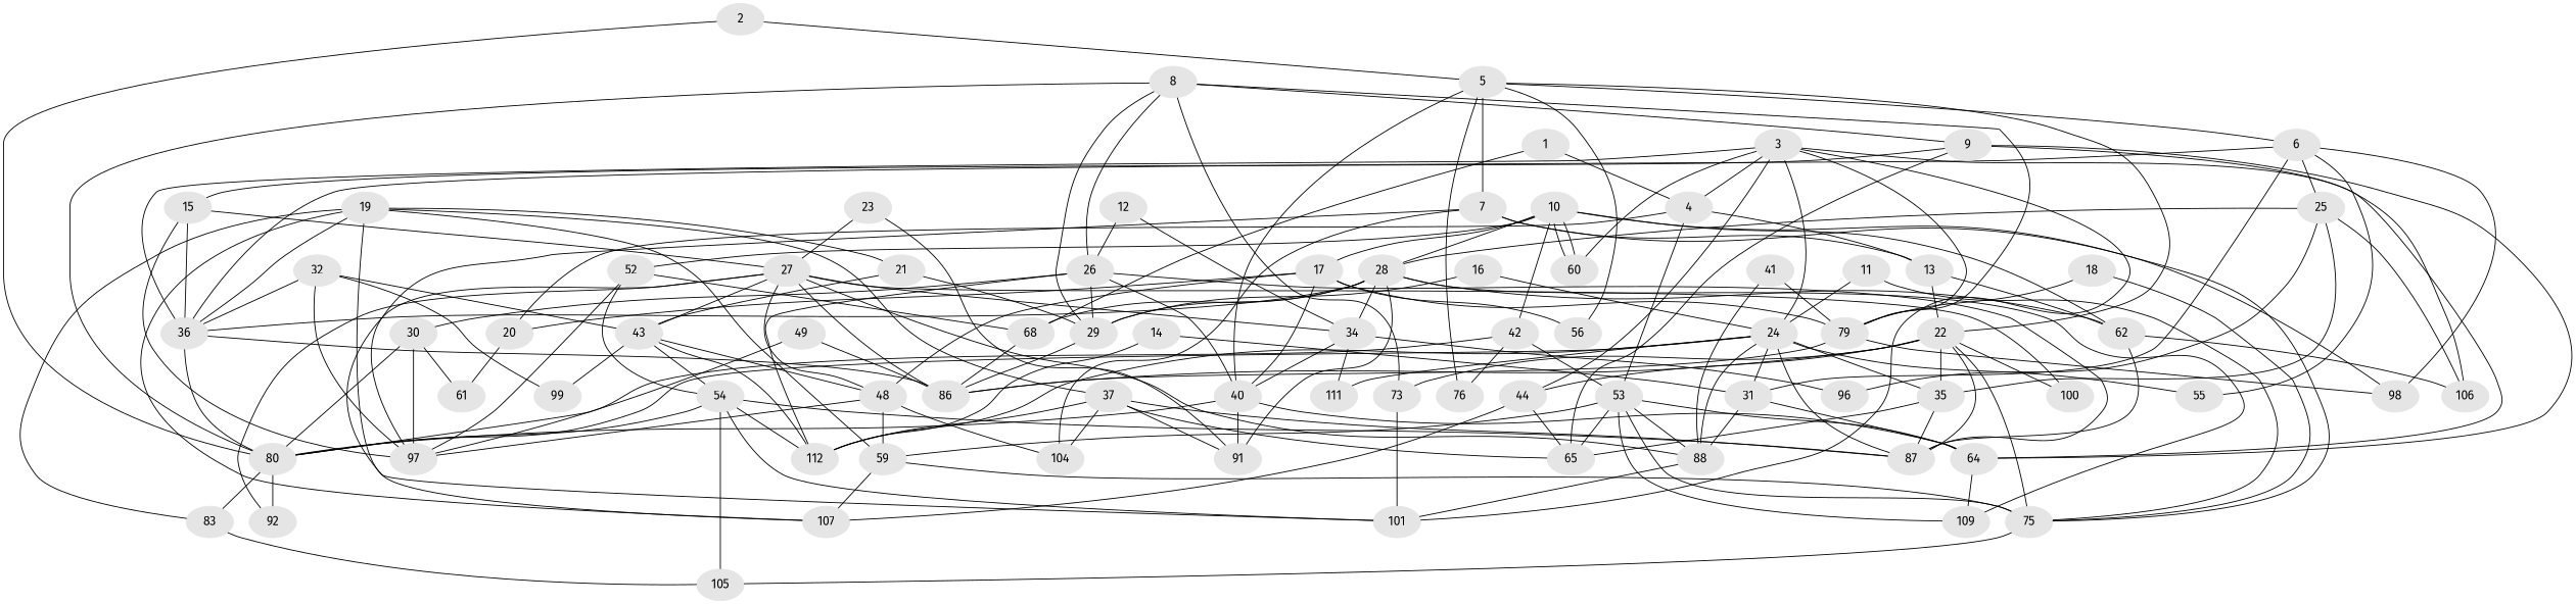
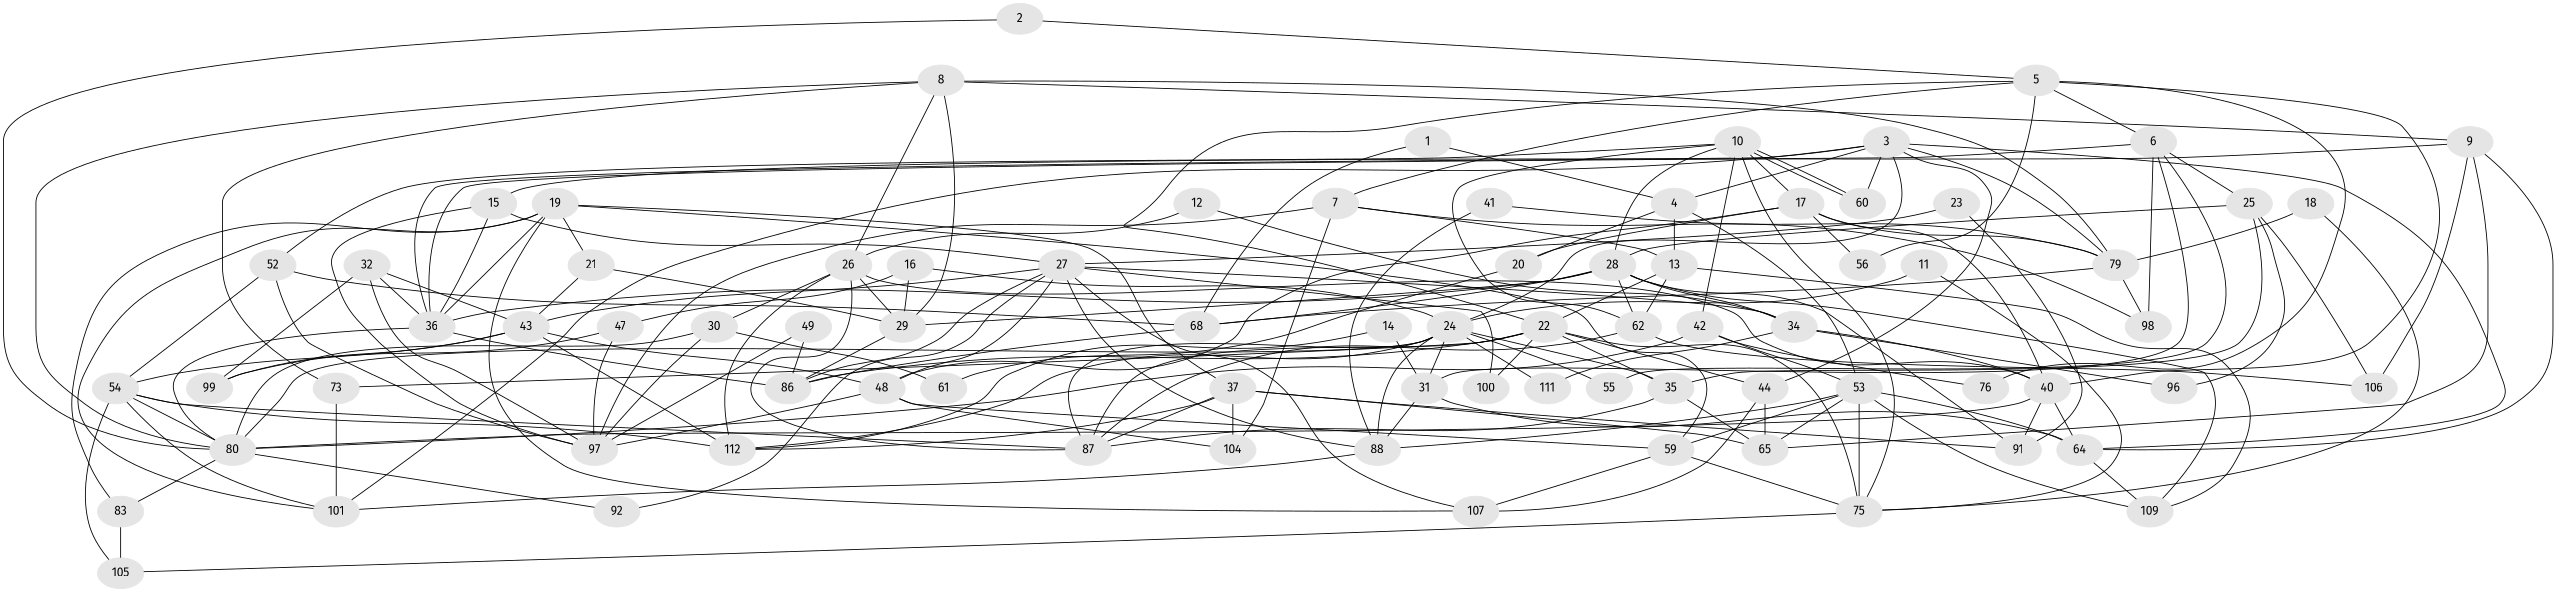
  graph {
    fontname="Fira Sans"
    node [color=gray90 fontname="Fira Sans" style=filled]
    edge [fontname="Fira Sans"]
    4 [super="+38"]
    13 [super="+78"]
    20
    53 [super="+103"]
    1
    68 [super="+108"]
    86 [super="+113"]
    5 [super="+39"]
    6 [super="+82"]
    7 [super="+57"]
    22 [super="+51"]
    40 [super="+74"]
    56
    76
    2
    80 [super="+95"]
    83
    92
    3 [super="+77"]
    24 [super="+81"]
    36 [super="+64"]
    44
    60
    n24 [label=64 super="+117"]
    79 [super="+110"]
    101
    31
    55
    112
    35 [super="+84"]
    87 [super="+114"]
    88 [super="+89"]
    111
    65 [super="+85"]
    107
    109
    98
    62
    61
    75 [super="+102"]
    59 [super="+119"]
    25 [super="+116"]
    97 [super="+115"]
    104
    73
    100
    91 [super="+94"]
    106
    28 [super="+90"]
    96
    8 [super="+33"]
    9 [super="+67"]
    26 [super="+46"]
    29 [super="+63"]
    15
    30
    27 [super="+45"]
    10 [super="+69"]
    17 [super="+118"]
    42
    52
    48 [super="+50"]
    34 [super="+72"]
    54 [super="+58"]
    105
    11
    12
    14
    43 [super="+71"]
    16
+   47
    99
    18
    19 [super="+93"]
    21
    37 [super="+70"]
    23
    32
    41
    49
    4 -- 13
    4 -- 20
    4 -- 53
    13 -- 22
+   13 -- 109
    13 -- 62
    20 -- 61
    53 -- n24
    53 -- 88
    53 -- 65
    53 -- 109
    53 -- 75
    53 -- 59
    1 -- 4
    1 -- 68
    68 -- 86
    5 -- 6
    5 -- 7
    5 -- 22
    5 -- 40
    5 -- 56
    5 -- 76
    6 -- 36
    6 -- 31
    6 -- 55
    6 -- 98
    6 -- 25
    7 -- 13
    7 -- 98
    7 -- 97
    7 -- 104
    22 -- 86
    22 -- 44 [weight=2]
    22 -- 35
    22 -- 87
    22 -- 75
    22 -- 73
    22 -- 100
    40 -- 80
    40 -- n24
    40 -- 91 [weight=2]
    2 -- 5
    2 -- 80
    80 -- 83
    80 -- 92
    83 -- 105
    3 -- 4
    3 -- 24
    3 -- 36
    3 -- 44
    3 -- 60
    3 -- n24
    3 -- 79
    3 -- 101
    24 -- 80
    24 -- 31
    24 -- 55
    24 -- 112
    24 -- 35
    24 -- 87
    24 -- 88 [weight=2]
    24 -- 111
    36 -- 86
    36 -- 80
    44 -- 65
    44 -- 107
    n24 -- 109
-   79 -- 86
+   79 -- 68
    79 -- 98
    31 -- n24
    31 -- 88
    35 -- 87
    35 -- 65
    88 -- 101
    62 -- 87
    62 -- 106
    75 -- 105
    59 -- 107
    59 -- 75
    25 -- 35
    25 -- 106
    25 -- 28
    25 -- 96
    73 -- 101
    28 -- 68
    28 -- 36
    28 -- 109
    28 -- 62
    28 -- 91
    28 -- 29
    28 -- 34
    8 -- 80
    8 -- 79
    8 -- 73
    8 -- 9
    8 -- 26
    8 -- 29
    9 -- n24
    9 -- 65
    9 -- 106 [weight=2]
    9 -- 15
    26 -- 40
    26 -- 112
    26 -- 87
    26 -- 29
    26 -- 30
    29 -- 86
    15 -- 36
    15 -- 97
    15 -- 27
    30 -- 80
    30 -- 61
    30 -- 97
    27 -- 86
    27 -- 92
    27 -- 88
    27 -- 107
    27 -- 100
    27 -- 48
    27 -- 34
    27 -- 43
    10 -- 60
    10 -- 60
    10 -- 62
    10 -- 75
    10 -- 28
    10 -- 17
    10 -- 42
    10 -- 52
    17 -- 20
    17 -- 40
    17 -- 56
    17 -- 79
    17 -- 48
    42 -- 53
    42 -- 76
    42 -- 80
    52 -- 68
    52 -- 97
    52 -- 54
    48 -- 59
    48 -- 97
    48 -- 104
    34 -- 40
    34 -- 111
    34 -- 96
    54 -- 80
    54 -- 101
    54 -- 112
    54 -- 87
    54 -- 105
    11 -- 24
    11 -- 75
    12 -- 26
    12 -- 34
    14 -- 31
    14 -- 112
    43 -- 112
    43 -- 48
    43 -- 54
    43 -- 99
    16 -- 24
    16 -- 29
+   16 -- 47
+   47 -- 97
+   47 -- 99
    18 -- 79
    18 -- 75
    19 -- 83
    19 -- 36
    19 -- 101
    19 -- 107
    19 -- 59
    19 -- 21
    19 -- 37
    21 -- 29
    21 -- 43
    37 -- 112
    37 -- 87
    37 -- 65
    37 -- 104
    37 -- 91
    23 -- 91
    23 -- 27
    32 -- 36
    32 -- 97
    32 -- 43
    32 -- 99
    41 -- 79
    41 -- 88
    49 -- 86
    49 -- 97
  }
